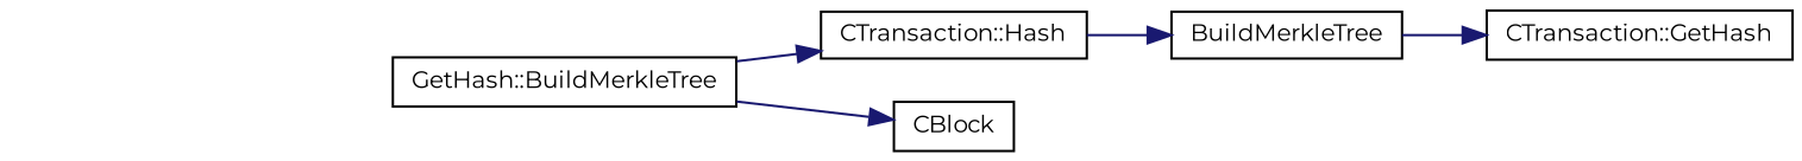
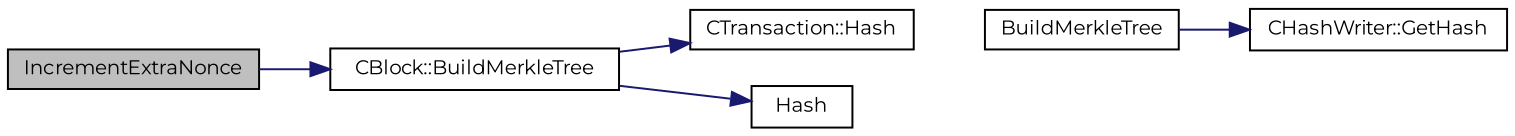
  digraph {
    fontname=Montserrat
    rankdir=LR
    node [color=black fillcolor=white fontname=Montserrat fontsize=10 shape=record style=filled]
    edge [color=midnightblue fontname=Montserrat fontsize=10 labelfontname=Helvetica labelfontsize=10 style=solid]
-   n2 [height=0.2 label="GetHash::BuildMerkleTree" width=0.4]
+   n1 [fillcolor=grey75 fontcolor=black height=0.2 label=IncrementExtraNonce width=0.4]
+   n2 [height=0.2 label="CBlock::BuildMerkleTree" width=0.4]
    n3 [height=0.2 label="CTransaction::Hash" width=0.4]
-   n4 [height=0.2 label=CBlock width=0.4]
+   n4 [height=0.2 label=Hash width=0.4]
    n5 [height=0.2 label=BuildMerkleTree width=0.4]
-   n6 [height=0.2 label="CTransaction::GetHash" width=0.4]
+   n6 [height=0.2 label="CHashWriter::GetHash" width=0.4]
+   n1 -> n2
    n2 -> n3
    n2 -> n4
-   n3 -> n5
    n5 -> n6
  }
